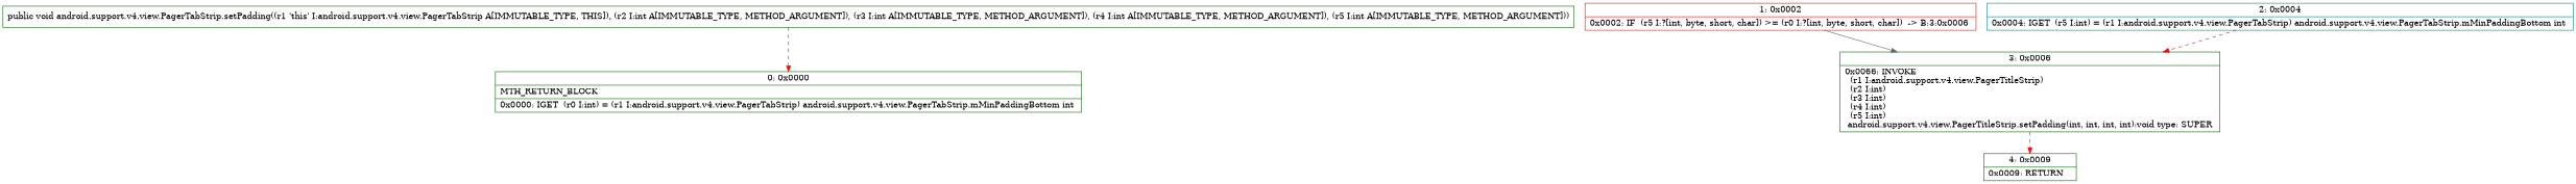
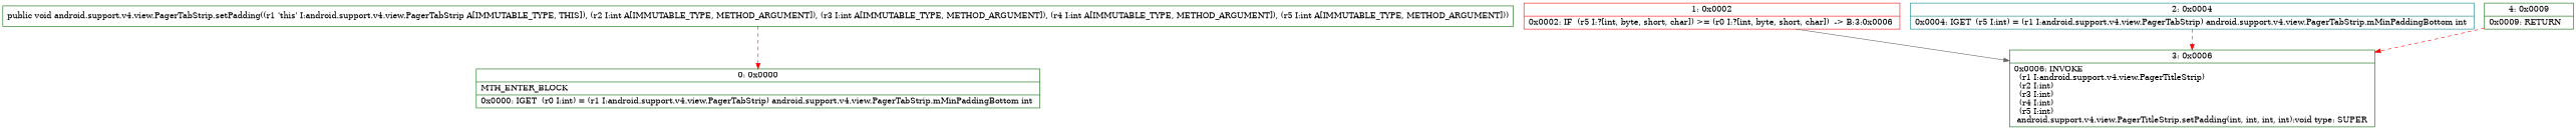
  digraph {
    node [color=darkgreen shape=record]
    edge [color=red style=dashed]
-   n1 [label="{0\:\ 0x0000|MTH_RETURN_BLOCK\l|0x0000: IGET  (r0 I:int) = (r1 I:android.support.v4.view.PagerTabStrip) android.support.v4.view.PagerTabStrip.mMinPaddingBottom int \l}"]
+   n1 [label="{0\:\ 0x0000|MTH_ENTER_BLOCK\l|0x0000: IGET  (r0 I:int) = (r1 I:android.support.v4.view.PagerTabStrip) android.support.v4.view.PagerTabStrip.mMinPaddingBottom int \l}"]
    n2 [color=red label="{1\:\ 0x0002|0x0002: IF  (r5 I:?[int, byte, short, char]) \>= (r0 I:?[int, byte, short, char])  \-\> B:3:0x0006 \l}"]
-   n3 [label="{3\:\ 0x0006|0x0066: INVOKE  \l  (r1 I:android.support.v4.view.PagerTitleStrip)\l  (r2 I:int)\l  (r3 I:int)\l  (r4 I:int)\l  (r5 I:int)\l android.support.v4.view.PagerTitleStrip.setPadding(int, int, int, int):void type: SUPER \l}"]
+   n3 [label="{3\:\ 0x0006|0x0006: INVOKE  \l  (r1 I:android.support.v4.view.PagerTitleStrip)\l  (r2 I:int)\l  (r3 I:int)\l  (r4 I:int)\l  (r5 I:int)\l android.support.v4.view.PagerTitleStrip.setPadding(int, int, int, int):void type: SUPER \l}"]
    n4 [color=teal label="{2\:\ 0x0004|0x0004: IGET  (r5 I:int) = (r1 I:android.support.v4.view.PagerTabStrip) android.support.v4.view.PagerTabStrip.mMinPaddingBottom int \l}"]
    n5 [label="{4\:\ 0x0009|0x0009: RETURN   \l}"]
    n6 [label="{public void android.support.v4.view.PagerTabStrip.setPadding((r1 'this' I:android.support.v4.view.PagerTabStrip A[IMMUTABLE_TYPE, THIS]), (r2 I:int A[IMMUTABLE_TYPE, METHOD_ARGUMENT]), (r3 I:int A[IMMUTABLE_TYPE, METHOD_ARGUMENT]), (r4 I:int A[IMMUTABLE_TYPE, METHOD_ARGUMENT]), (r5 I:int A[IMMUTABLE_TYPE, METHOD_ARGUMENT])) }"]
    n2 -> n3 [color=gray40 style=solid]
-   n3 -> n5
+   n5 -> n3
    n4 -> n3
    n6 -> n1
  }
